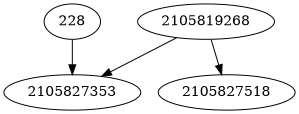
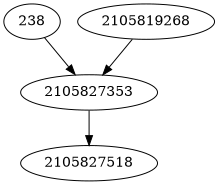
  strict digraph {
    2105827353
    2105827518
-   238 [label=228]
+   238
    2105819268
-   2105819268 -> 2105827518
+   2105827353 -> 2105827518
    238 -> 2105827353
    2105819268 -> 2105827353
  }
